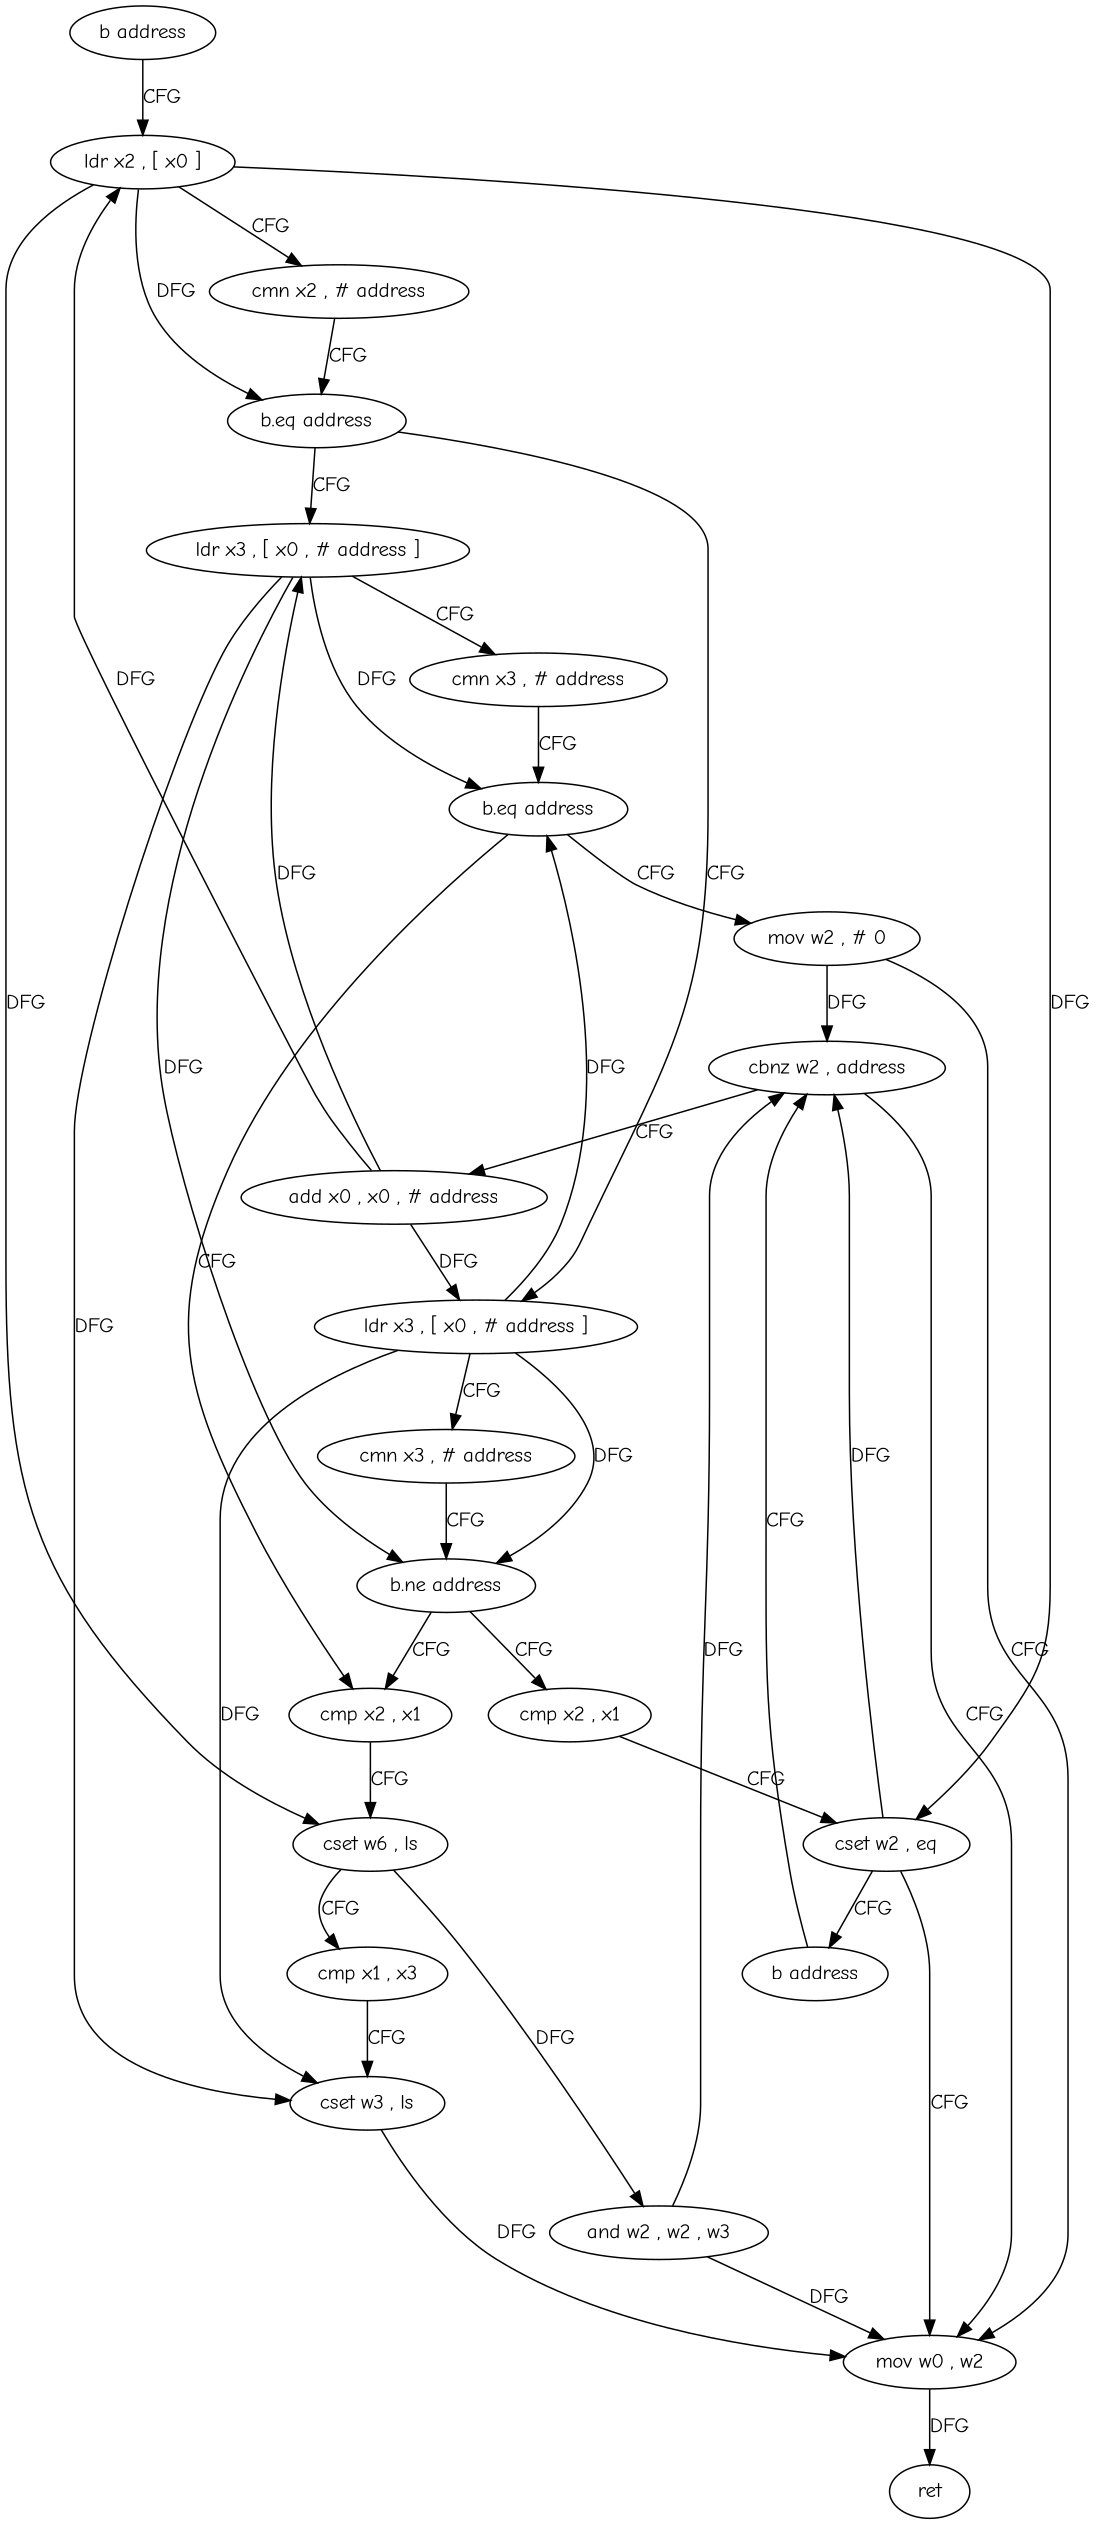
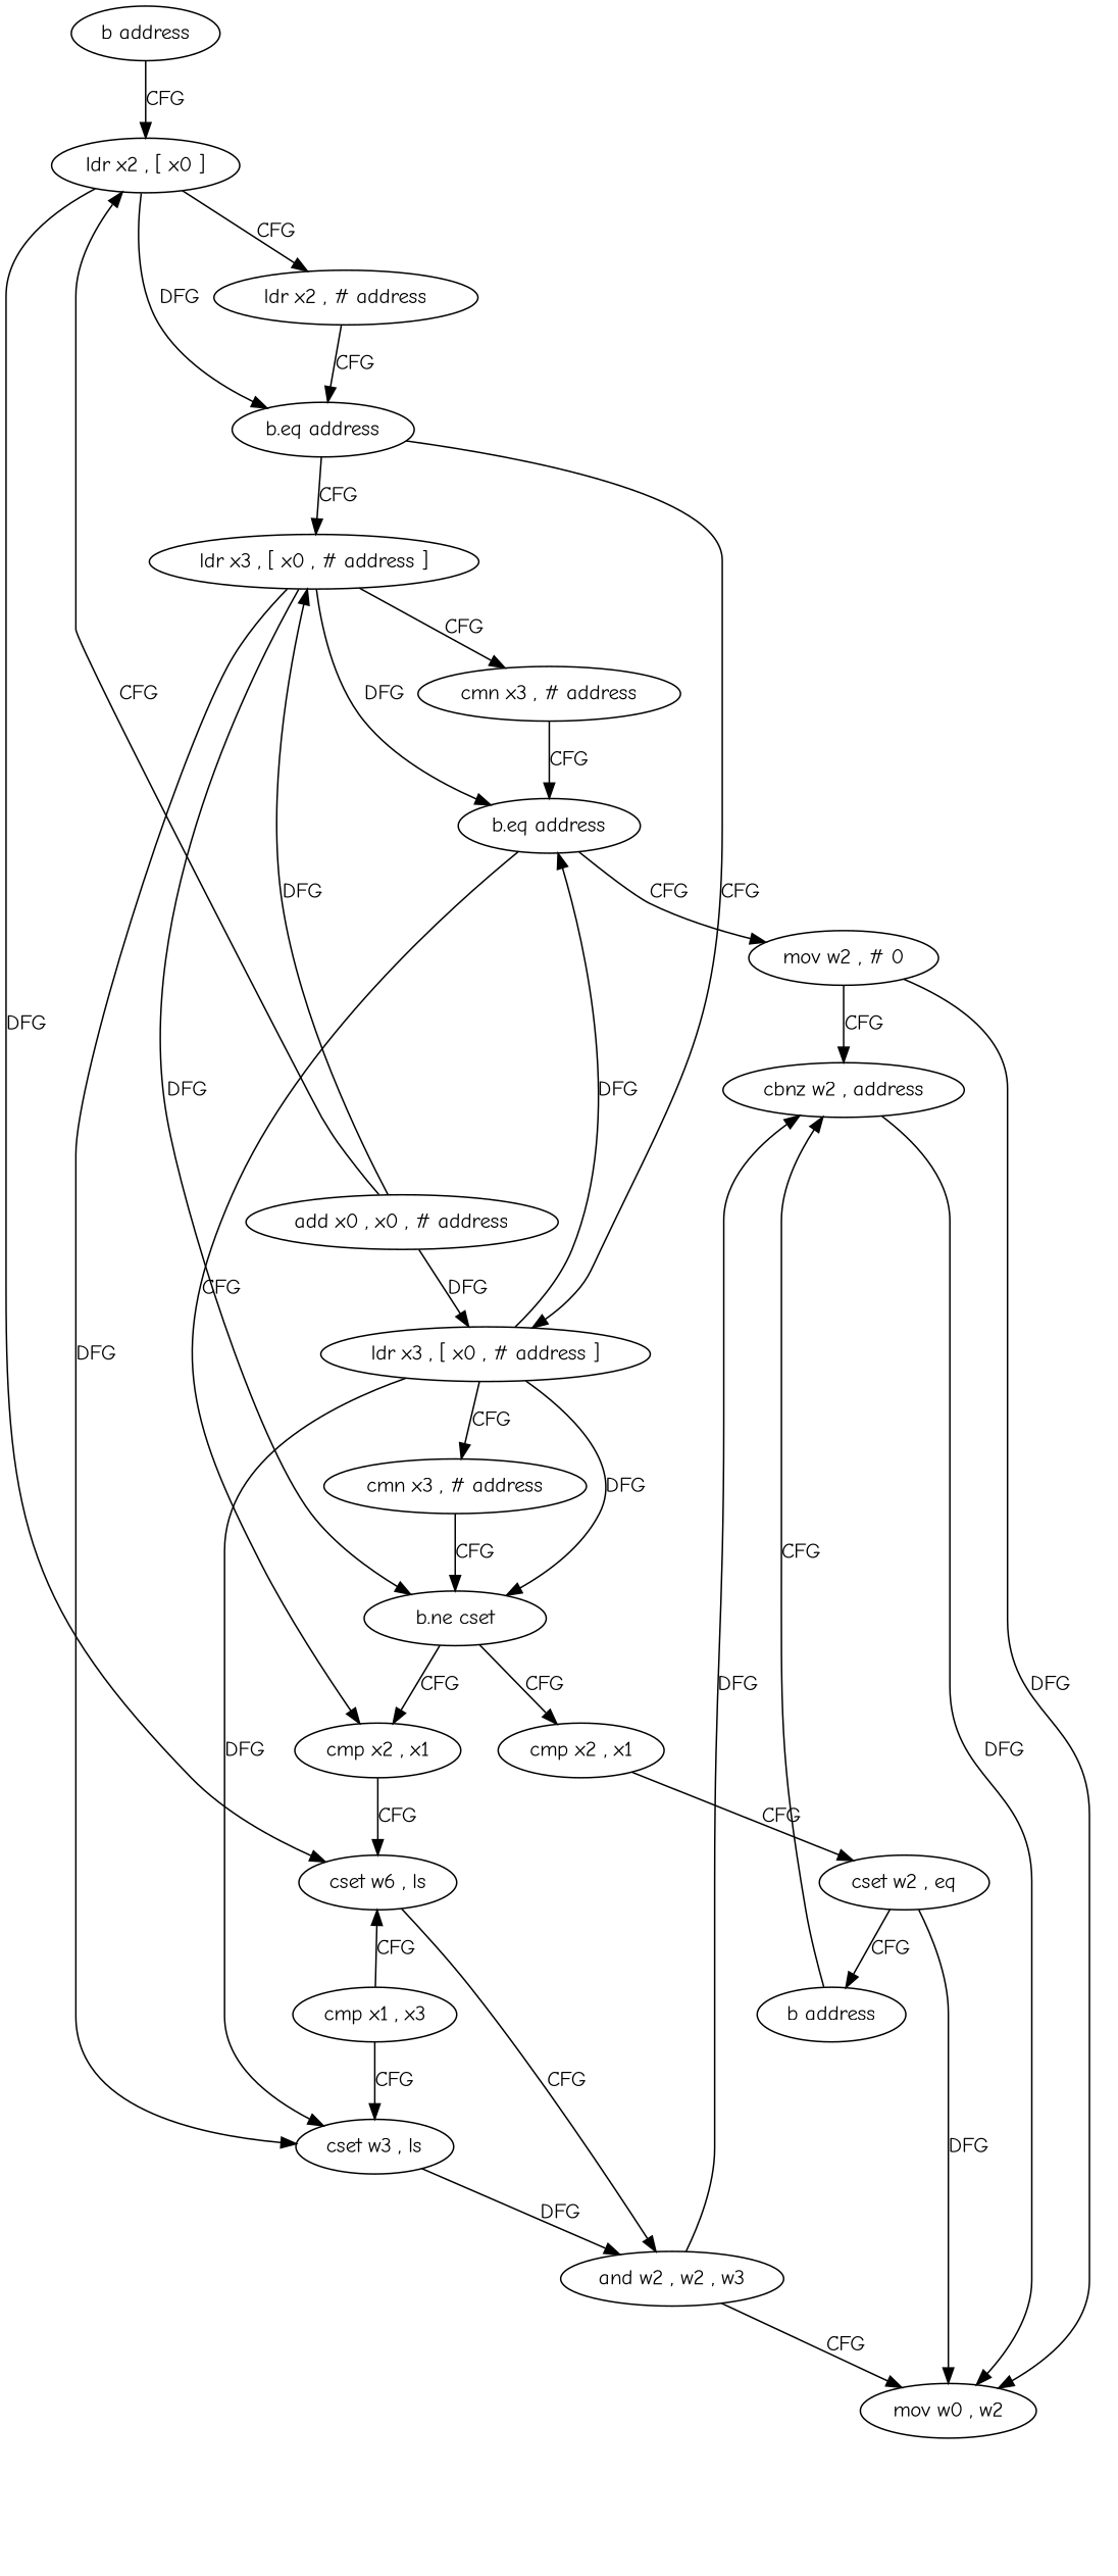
  digraph {
    fontname="Comic Neue"
    node [fontname="Comic Neue"]
    edge [fontname="Comic Neue"]
    n1 [label="b address"]
    n2 [label="ldr x2 , [ x0 ]"]
-   n3 [label="cmn x2 , # address"]
+   n3 [label="ldr x2 , # address"]
    n4 [label="b.eq address"]
    n5 [label="cset w6 , ls"]
    n6 [label="cset w2 , eq"]
    n7 [label="ldr x3 , [ x0 , # address ]"]
    n8 [label="ldr x3 , [ x0 , # address ]"]
    n9 [label="cmp x1 , x3"]
    n10 [label="and w2 , w2 , w3"]
    n11 [label="mov w0 , w2"]
    n12 [label="cbnz w2 , address"]
    n13 [label="b address"]
    n14 [label="cmn x3 , # address"]
    n15 [label="b.eq address"]
-   n16 [label="b.ne address"]
+   n16 [label="b.ne cset"]
    n17 [label="cset w3 , ls"]
    n18 [label="cmn x3 , # address"]
    n19 [label="mov w2 , # 0"]
    n20 [label="cmp x2 , x1"]
    n21 [label="cmp x2 , x1"]
-   n22 [label=ret]
    n23 [label="add x0 , x0 , # address"]
    n1 -> n2 [label=CFG]
    n2 -> n3 [label=CFG]
    n2 -> n4 [label=DFG]
    n2 -> n5 [label=DFG]
-   n2 -> n6 [label=DFG]
    n3 -> n4 [label=CFG]
    n4 -> n7 [label=CFG]
    n4 -> n8 [label=CFG]
-   n5 -> n9 [label=CFG]
-   n5 -> n10 [label=DFG]
-   n6 -> n11 [label=CFG]
-   n6 -> n12 [label=DFG]
+   n9 -> n5 [label=CFG]
+   n5 -> n10 [label=CFG]
+   n6 -> n11 [label=DFG]
    n6 -> n13 [label=CFG]
    n7 -> n14 [label=CFG]
    n7 -> n15 [label=DFG]
    n7 -> n16 [label=DFG]
    n7 -> n17 [label=DFG]
    n8 -> n15 [label=DFG]
    n8 -> n16 [label=DFG]
    n8 -> n17 [label=DFG]
    n8 -> n18 [label=CFG]
    n9 -> n17 [label=CFG]
-   n10 -> n11 [label=DFG]
+   n10 -> n11 [label=CFG]
    n10 -> n12 [label=DFG]
-   n11 -> n22 [label=DFG]
-   n12 -> n11 [label=CFG]
-   n12 -> n23 [label=CFG]
+   n12 -> n11 [label=DFG]
    n13 -> n12 [label=CFG]
    n14 -> n15 [label=CFG]
    n15 -> n19 [label=CFG]
    n15 -> n20 [label=CFG]
    n16 -> n20 [label=CFG]
    n16 -> n21 [label=CFG]
-   n17 -> n11 [label=DFG]
+   n17 -> n10 [label=DFG]
    n18 -> n16 [label=CFG]
-   n19 -> n11 [label=CFG]
-   n19 -> n12 [label=DFG]
+   n19 -> n11 [label=DFG]
+   n19 -> n12 [label=CFG]
    n20 -> n5 [label=CFG]
    n21 -> n6 [label=CFG]
-   n23 -> n2 [label=DFG]
+   n23 -> n2 [label=CFG]
    n23 -> n7 [label=DFG]
    n23 -> n8 [label=DFG]
  }
